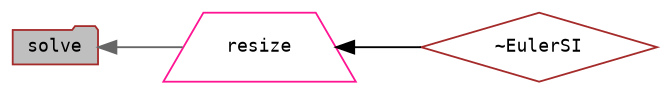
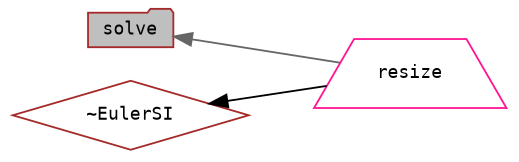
  digraph {
    fontname="DejaVu Sans Mono"
    rankdir=LR
    node [color=brown fontname="DejaVu Sans Mono" fontsize=10]
    edge [dir=back fontname="DejaVu Sans Mono" fontsize=10 labelfontname=Helvetica labelfontsize=10 style=solid]
    n1 [fillcolor=grey75 fontcolor=black height=0.2 label=solve shape=folder style=filled width=0.4]
    n2 [color=deeppink height=0.2 label=resize shape=trapezium width=0.4]
    n3 [height=0.2 label="~EulerSI" shape=diamond width=0.4]
    n1 -> n2 [color=gray40]
-   n2 -> n3 [color=black]
+   n3 -> n2 [color=black]
  }
